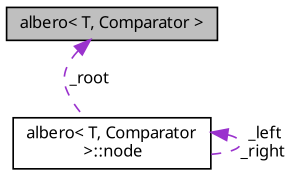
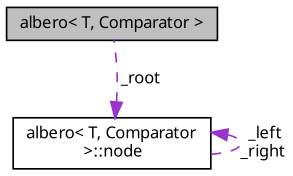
  digraph {
    fontname="Noto Sans"
    node [color=black fontname="Noto Sans" fontsize=10 shape=record style=filled]
    edge [color=darkorchid3 dir=back fontname="Noto Sans" fontsize=10 labelfontname=Helvetica labelfontsize=10 style=dashed]
    n1 [fillcolor=grey75 fontcolor=black height=0.2 label="albero\< T, Comparator \>" width=0.4]
    n2 [fillcolor=white height=0.2 label="albero\< T, Comparator\l \>::node" width=0.4]
-   n1 -> n2 [label=" _root"]
+   n2 -> n1 [label=" _root"]
    n2 -> n2 [label=" _left\n_right"]
  }
